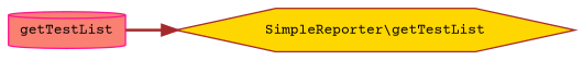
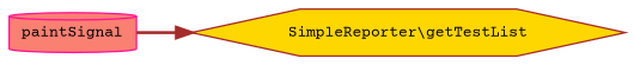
  digraph {
    rankdir=LR
    fontname="Courier Prime"
    node [fontname="Courier Prime" fontsize=10 style=filled]
-   n1 [color=deeppink fillcolor=salmon fontcolor=black height=0.2 label=getTestList shape=cylinder width=0.4]
+   n1 [color=deeppink fillcolor=salmon fontcolor=black height=0.2 label=paintSignal shape=cylinder width=0.4]
    n2 [color=brown fillcolor=gold height=0.2 label="SimpleReporter\\getTestList" shape=hexagon width=0.4]
    n1 -> n2 [color=brown fontname="Courier Prime" fontsize=10 labelfontname=Helvetica labelfontsize=10 style=bold arrowhead=normal]
  }
